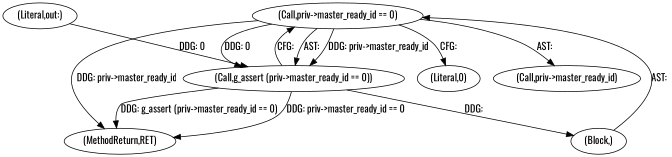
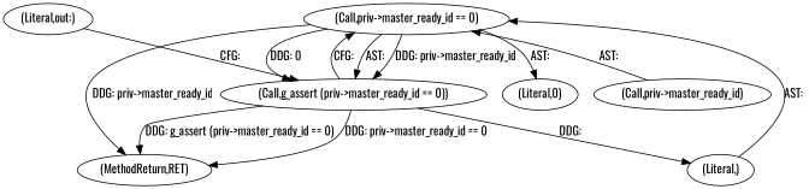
  digraph {
    fontname=Oswald
    node [fontname=Oswald]
    edge [fontname=Oswald]
    n1 [label="(Call,priv->master_ready_id == 0)"]
    n2 [label="(Call,g_assert (priv->master_ready_id == 0))"]
    n3 [label="(MethodReturn,RET)"]
    n4 [label="(Literal,0)"]
-   n5 [label="(Block,)"]
+   n5 [label="(Literal,)"]
    n6 [label="(Call,priv->master_ready_id)"]
    n7 [label="(Literal,out:)"]
    n1 -> n2 [label="AST: "]
    n1 -> n2 [label="DDG: priv->master_ready_id"]
    n1 -> n2 [label="DDG: 0"]
    n1 -> n3 [label="DDG: priv->master_ready_id"]
-   n1 -> n4 [label="CFG: "]
+   n1 -> n4 [label="AST: "]
    n2 -> n1 [label="CFG: "]
    n2 -> n3 [label="DDG: g_assert (priv->master_ready_id == 0)"]
    n2 -> n3 [label="DDG: priv->master_ready_id == 0"]
    n2 -> n5 [label="DDG: "]
    n5 -> n1 [label="AST: "]
-   n1 -> n6 [label="AST: "]
-   n7 -> n2 [label="DDG: 0"]
+   n6 -> n1 [label="AST: "]
+   n7 -> n2 [label="CFG: "]
  }
